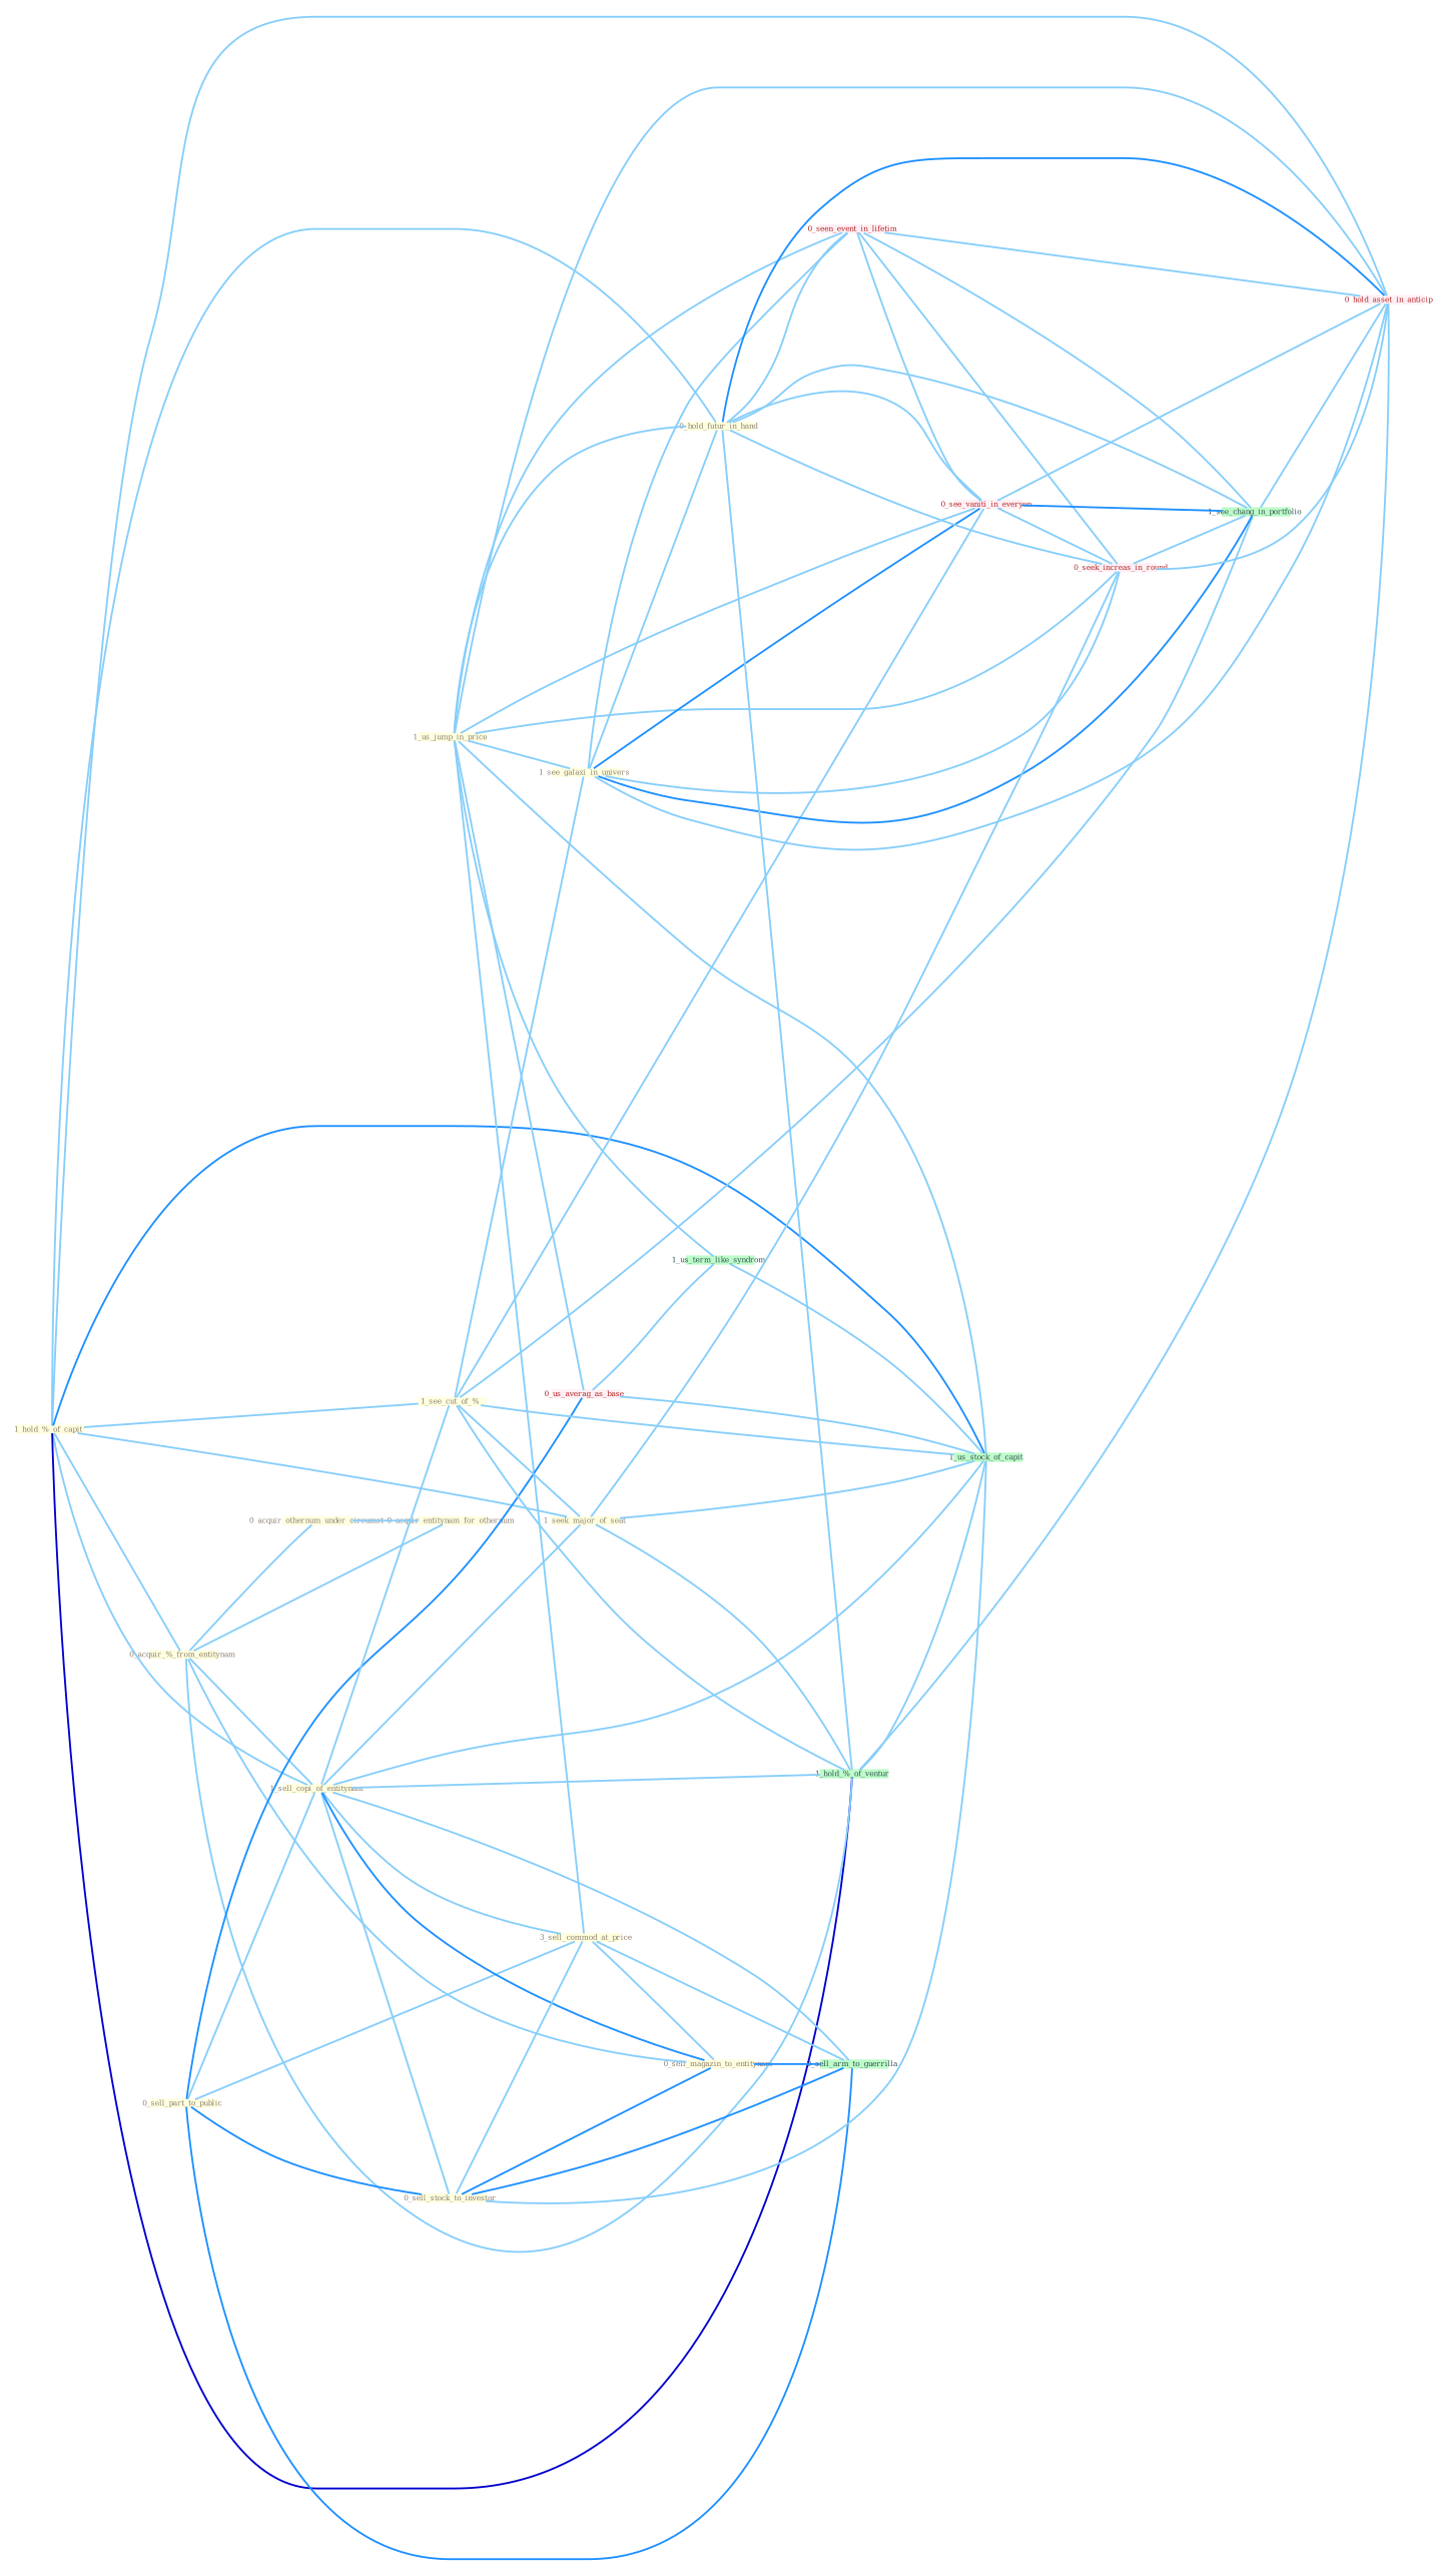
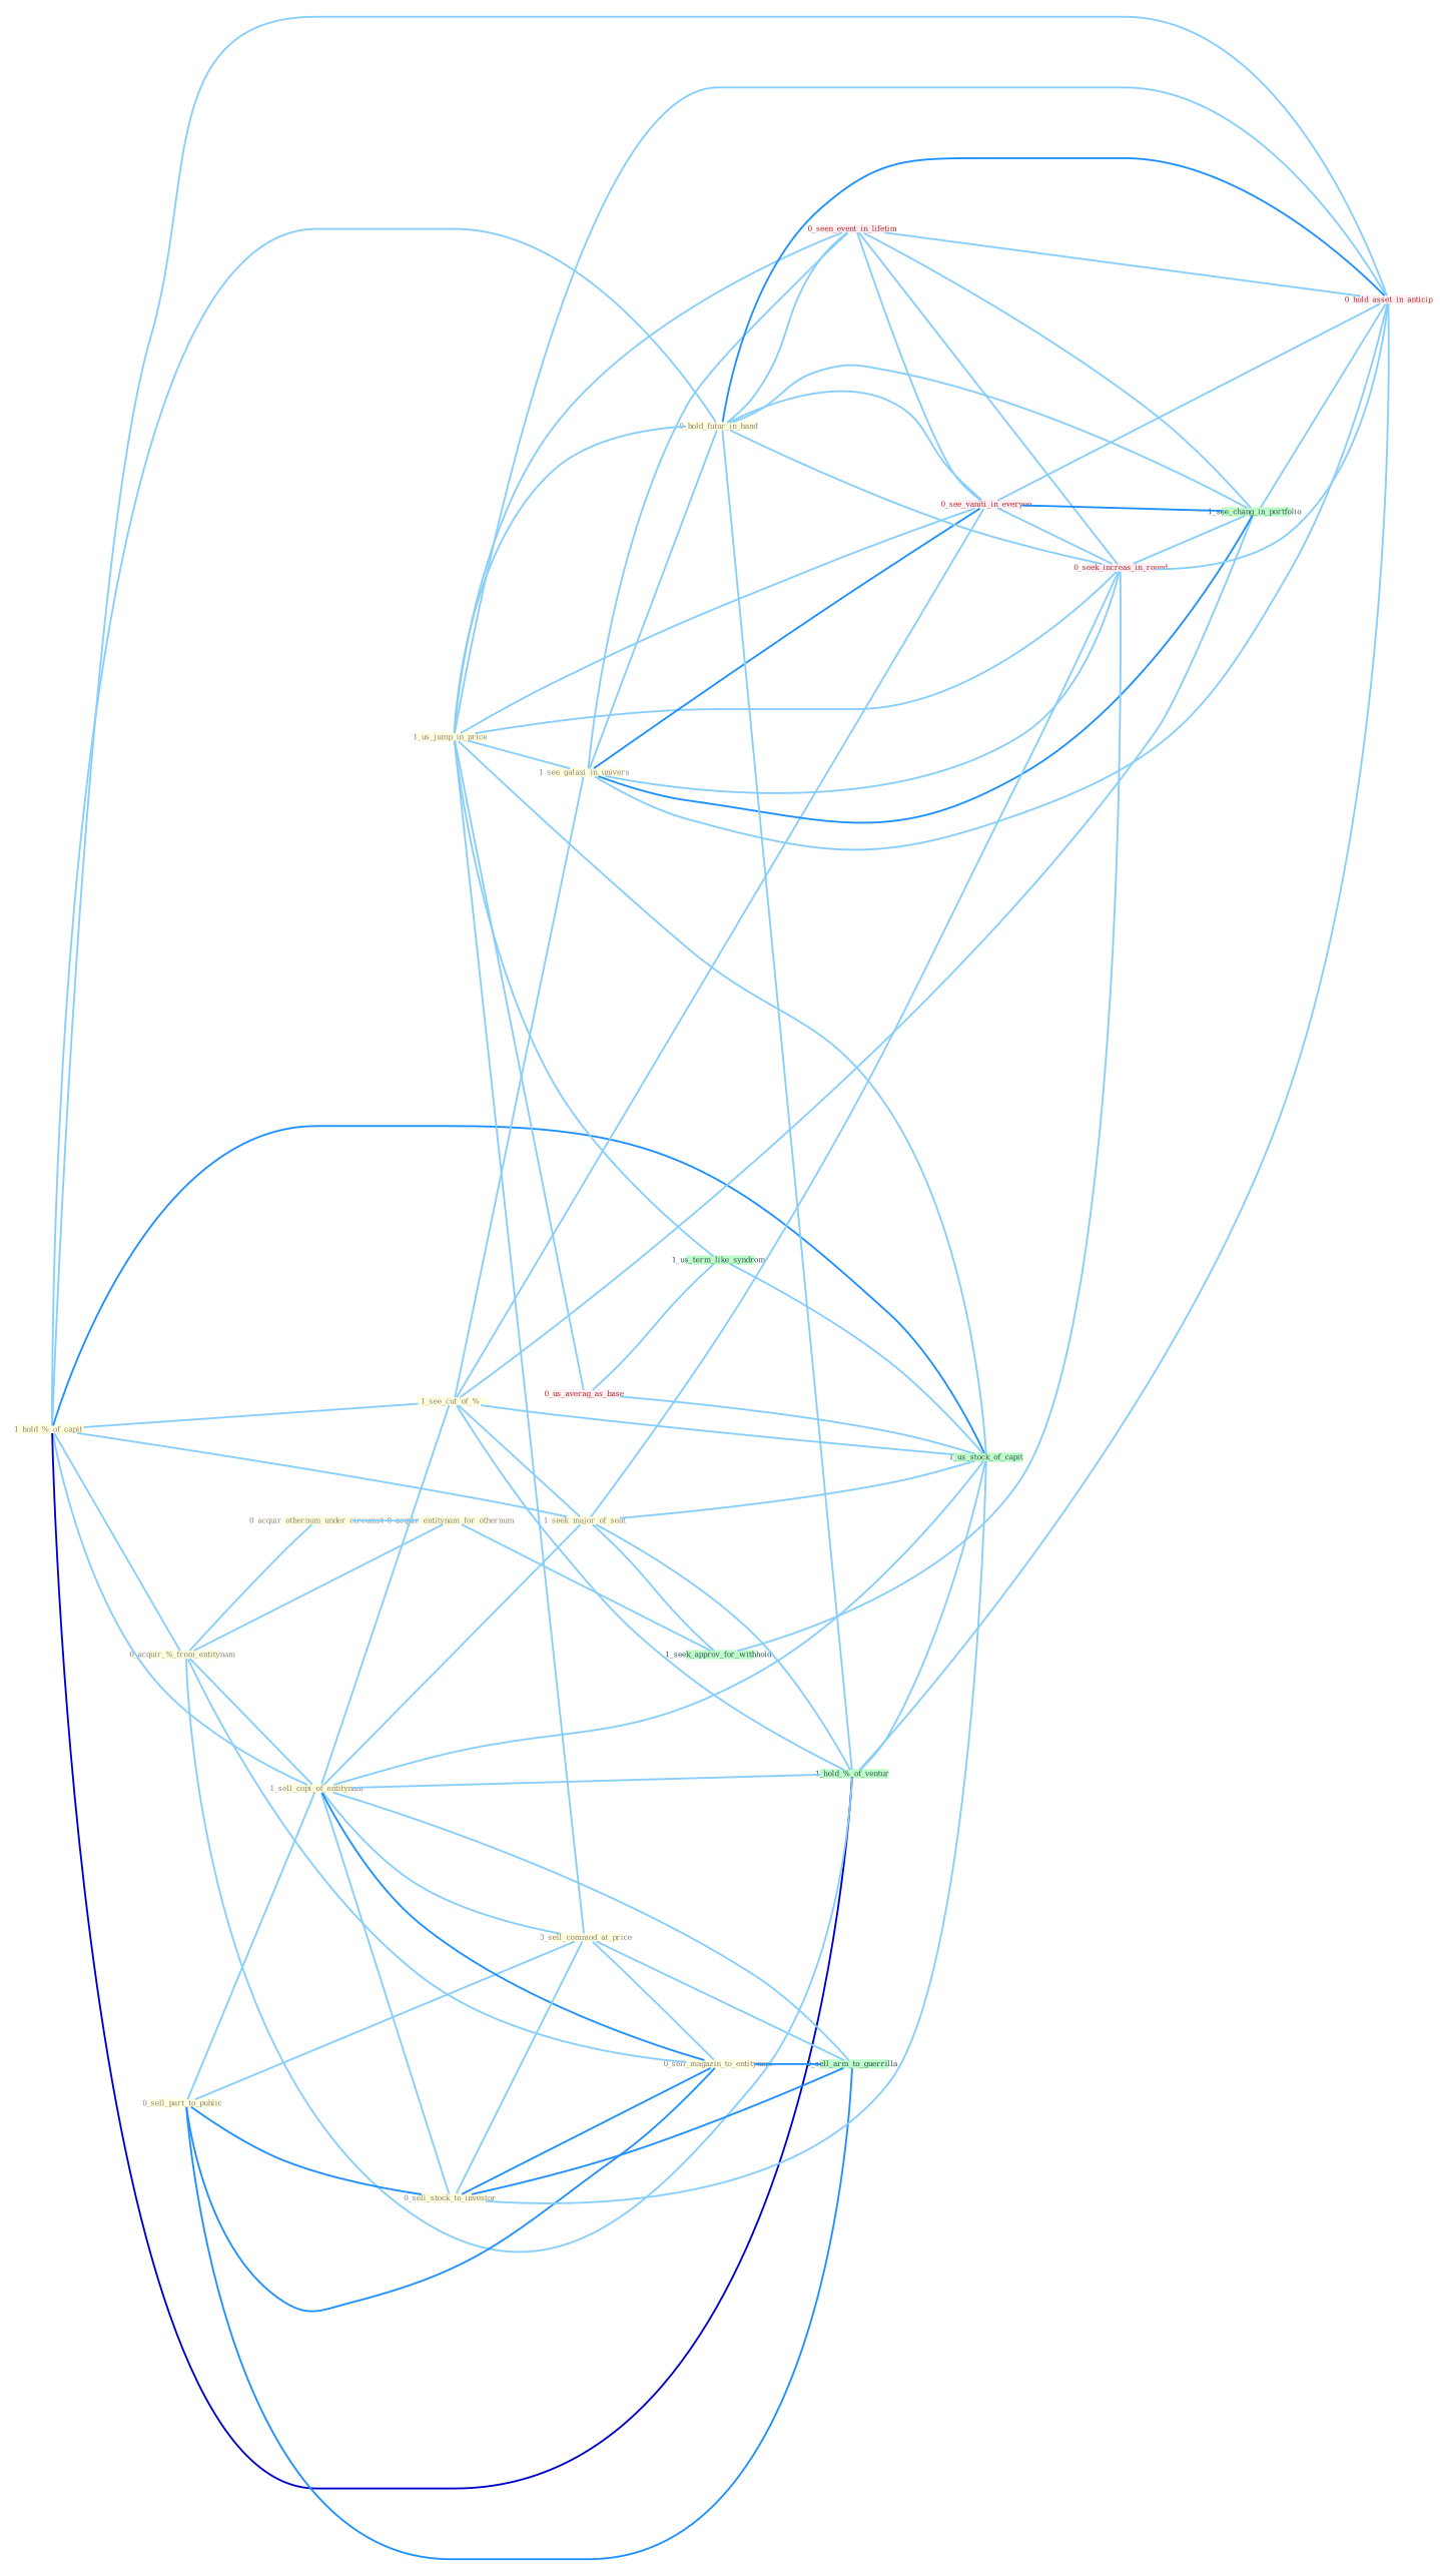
  graph {
    rankdir=LR
    node [color="#ffffe0" fixedsize=true fontcolor="#8b7d6b" fontsize=4 shape=polygon style=filled]
    edge [color="#87cefa" w=1]
    "1_hold_%_of_capit " [height=.06 width=.5]
    "0_acquir_%_from_entitynam " [height=.06 width=.5]
    "0_acquir_othernum_under_circumst " [height=.06 width=.5]
    "1_us_jump_in_price " [height=.06 width=.5]
    "0_sell_part_to_public " [height=.06 width=.5]
    "1_sell_copi_of_entitynam " [height=.06 width=.5]
    "0_sell_stock_to_investor " [height=.06 width=.5]
    n8 [height=.06 label="3_sell_commod_at_price" width=.5]
    "1_see_cut_of_% " [height=.06 width=.5]
    "1_see_galaxi_in_univers " [height=.06 width=.5]
    "0_hold_futur_in_hand " [height=.06 width=.5]
    "0_sell_magazin_to_entitynam " [height=.06 width=.5]
    "0_acquir_entitynam_for_othernum " [height=.06 width=.5]
    "1_seek_major_of_seat " [height=.06 width=.5]
    "0_seen_event_in_lifetim " [color="#fff0f5" fontcolor="#b22222" height=.06 width=.5]
    "0_us_averag_as_base " [color="#fff0f5" fontcolor="#b22222" height=.06 width=.5]
    "0_see_vaniti_in_everyon " [color="#fff0f5" fontcolor="#b22222" height=.06 width=.5]
    "0_seek_increas_in_round " [color="#fff0f5" fontcolor="#b22222" height=.06 width=.5]
    "0_hold_asset_in_anticip " [color="#fff0f5" fontcolor="#b22222" height=.06 width=.5]
    "1_hold_%_of_ventur " [color="#BDFCC9" fontcolor="#2f4f4f" height=.06 width=.5]
    "1_us_stock_of_capit " [color="#BDFCC9" fontcolor="#2f4f4f" height=.06 width=.5]
    "1_us_term_like_syndrom " [color="#BDFCC9" fontcolor="#2f4f4f" height=.06 width=.5]
    "0_sell_arm_to_guerrilla " [color="#BDFCC9" fontcolor="#2f4f4f" height=.06 width=.5]
    "1_see_chang_in_portfolio " [color="#BDFCC9" fontcolor="#2f4f4f" height=.06 width=.5]
+   "1_seek_approv_for_withhold " [color="#BDFCC9" fontcolor="#2f4f4f" height=.06 width=.5]
    subgraph sub_1 {
      "1_hold_%_of_capit "
      "0_acquir_%_from_entitynam "
      "0_acquir_othernum_under_circumst "
      "1_us_jump_in_price "
      "0_sell_part_to_public "
      "1_sell_copi_of_entitynam "
      "0_sell_stock_to_investor "
      n8
      "1_see_cut_of_% "
      "1_see_galaxi_in_univers "
      "0_hold_futur_in_hand "
      "0_sell_magazin_to_entitynam "
      "0_acquir_entitynam_for_othernum "
      "1_seek_major_of_seat "
    }
    subgraph sub_2 {
      "0_seen_event_in_lifetim "
      "0_us_averag_as_base "
      "0_see_vaniti_in_everyon "
      "0_seek_increas_in_round "
      "0_hold_asset_in_anticip "
    }
    "1_hold_%_of_capit " -- "0_acquir_%_from_entitynam "
    "1_hold_%_of_capit " -- "1_sell_copi_of_entitynam "
    "1_hold_%_of_capit " -- "1_see_cut_of_% "
    "1_hold_%_of_capit " -- "0_hold_futur_in_hand "
    "1_hold_%_of_capit " -- "1_seek_major_of_seat "
    "1_hold_%_of_capit " -- "0_hold_asset_in_anticip "
    "1_hold_%_of_capit " -- "1_hold_%_of_ventur " [color="#0000cd" w=3]
    "1_hold_%_of_capit " -- "1_us_stock_of_capit " [color="#1e90ff" w=2]
    "0_acquir_%_from_entitynam " -- "0_acquir_othernum_under_circumst "
    "0_acquir_%_from_entitynam " -- "1_sell_copi_of_entitynam "
    "0_acquir_%_from_entitynam " -- "0_sell_magazin_to_entitynam "
    "0_acquir_%_from_entitynam " -- "0_acquir_entitynam_for_othernum "
    "0_acquir_%_from_entitynam " -- "1_hold_%_of_ventur "
    "0_acquir_othernum_under_circumst " -- "0_acquir_entitynam_for_othernum "
    "1_us_jump_in_price " -- n8
    "1_us_jump_in_price " -- "1_see_galaxi_in_univers "
    "1_us_jump_in_price " -- "0_hold_futur_in_hand "
    "1_us_jump_in_price " -- "0_seen_event_in_lifetim "
    "1_us_jump_in_price " -- "0_us_averag_as_base "
    "1_us_jump_in_price " -- "0_see_vaniti_in_everyon "
    "1_us_jump_in_price " -- "0_seek_increas_in_round "
    "1_us_jump_in_price " -- "0_hold_asset_in_anticip "
    "1_us_jump_in_price " -- "1_us_stock_of_capit "
    "1_us_jump_in_price " -- "1_us_term_like_syndrom "
    "0_sell_part_to_public " -- "1_sell_copi_of_entitynam "
    "0_sell_part_to_public " -- "0_sell_stock_to_investor " [color="#1e90ff" w=2]
    "0_sell_part_to_public " -- n8
-   "0_sell_part_to_public " -- "0_us_averag_as_base " [color="#1e90ff" w=2]
+   "0_sell_part_to_public " -- "0_sell_magazin_to_entitynam " [color="#1e90ff" w=2]
    "0_sell_part_to_public " -- "0_sell_arm_to_guerrilla " [color="#1e90ff" w=2]
    "1_sell_copi_of_entitynam " -- "0_sell_stock_to_investor "
    "1_sell_copi_of_entitynam " -- n8
    "1_sell_copi_of_entitynam " -- "1_see_cut_of_% "
    "1_sell_copi_of_entitynam " -- "0_sell_magazin_to_entitynam " [color="#1e90ff" w=2]
    "1_sell_copi_of_entitynam " -- "1_seek_major_of_seat "
    "1_sell_copi_of_entitynam " -- "1_hold_%_of_ventur "
    "1_sell_copi_of_entitynam " -- "1_us_stock_of_capit "
    "1_sell_copi_of_entitynam " -- "0_sell_arm_to_guerrilla "
    "0_sell_stock_to_investor " -- n8
    "0_sell_stock_to_investor " -- "0_sell_magazin_to_entitynam " [color="#1e90ff" w=2]
    "0_sell_stock_to_investor " -- "1_us_stock_of_capit "
    "0_sell_stock_to_investor " -- "0_sell_arm_to_guerrilla " [color="#1e90ff" w=2]
    n8 -- "0_sell_magazin_to_entitynam "
    n8 -- "0_sell_arm_to_guerrilla "
    "1_see_cut_of_% " -- "1_see_galaxi_in_univers "
    "1_see_cut_of_% " -- "1_seek_major_of_seat "
    "1_see_cut_of_% " -- "0_see_vaniti_in_everyon "
    "1_see_cut_of_% " -- "1_hold_%_of_ventur "
    "1_see_cut_of_% " -- "1_us_stock_of_capit "
    "1_see_cut_of_% " -- "1_see_chang_in_portfolio "
    "1_see_galaxi_in_univers " -- "0_hold_futur_in_hand "
    "1_see_galaxi_in_univers " -- "0_seen_event_in_lifetim "
    "1_see_galaxi_in_univers " -- "0_see_vaniti_in_everyon " [color="#1e90ff" w=2]
    "1_see_galaxi_in_univers " -- "0_seek_increas_in_round "
    "1_see_galaxi_in_univers " -- "0_hold_asset_in_anticip "
    "1_see_galaxi_in_univers " -- "1_see_chang_in_portfolio " [color="#1e90ff" w=2]
    "0_hold_futur_in_hand " -- "0_seen_event_in_lifetim "
    "0_hold_futur_in_hand " -- "0_see_vaniti_in_everyon "
    "0_hold_futur_in_hand " -- "0_seek_increas_in_round "
    "0_hold_futur_in_hand " -- "0_hold_asset_in_anticip " [color="#1e90ff" w=2]
    "0_hold_futur_in_hand " -- "1_hold_%_of_ventur "
    "0_hold_futur_in_hand " -- "1_see_chang_in_portfolio "
    "0_sell_magazin_to_entitynam " -- "0_sell_arm_to_guerrilla " [color="#1e90ff" w=2]
+   "0_acquir_entitynam_for_othernum " -- "1_seek_approv_for_withhold "
    "1_seek_major_of_seat " -- "0_seek_increas_in_round "
    "1_seek_major_of_seat " -- "1_hold_%_of_ventur "
    "1_seek_major_of_seat " -- "1_us_stock_of_capit "
+   "1_seek_major_of_seat " -- "1_seek_approv_for_withhold "
    "0_seen_event_in_lifetim " -- "0_see_vaniti_in_everyon "
    "0_seen_event_in_lifetim " -- "0_seek_increas_in_round "
    "0_seen_event_in_lifetim " -- "0_hold_asset_in_anticip "
    "0_seen_event_in_lifetim " -- "1_see_chang_in_portfolio "
    "0_us_averag_as_base " -- "1_us_stock_of_capit "
    "0_us_averag_as_base " -- "1_us_term_like_syndrom "
    "0_see_vaniti_in_everyon " -- "0_seek_increas_in_round "
    "0_see_vaniti_in_everyon " -- "0_hold_asset_in_anticip "
    "0_see_vaniti_in_everyon " -- "1_see_chang_in_portfolio " [color="#1e90ff" w=2]
    "0_seek_increas_in_round " -- "0_hold_asset_in_anticip "
    "0_seek_increas_in_round " -- "1_see_chang_in_portfolio "
    "1_hold_%_of_ventur " -- "0_hold_asset_in_anticip "
    "1_hold_%_of_ventur " -- "1_us_stock_of_capit "
    "1_us_term_like_syndrom " -- "1_us_stock_of_capit "
    "1_see_chang_in_portfolio " -- "0_hold_asset_in_anticip "
+   "1_seek_approv_for_withhold " -- "0_seek_increas_in_round "
  }
